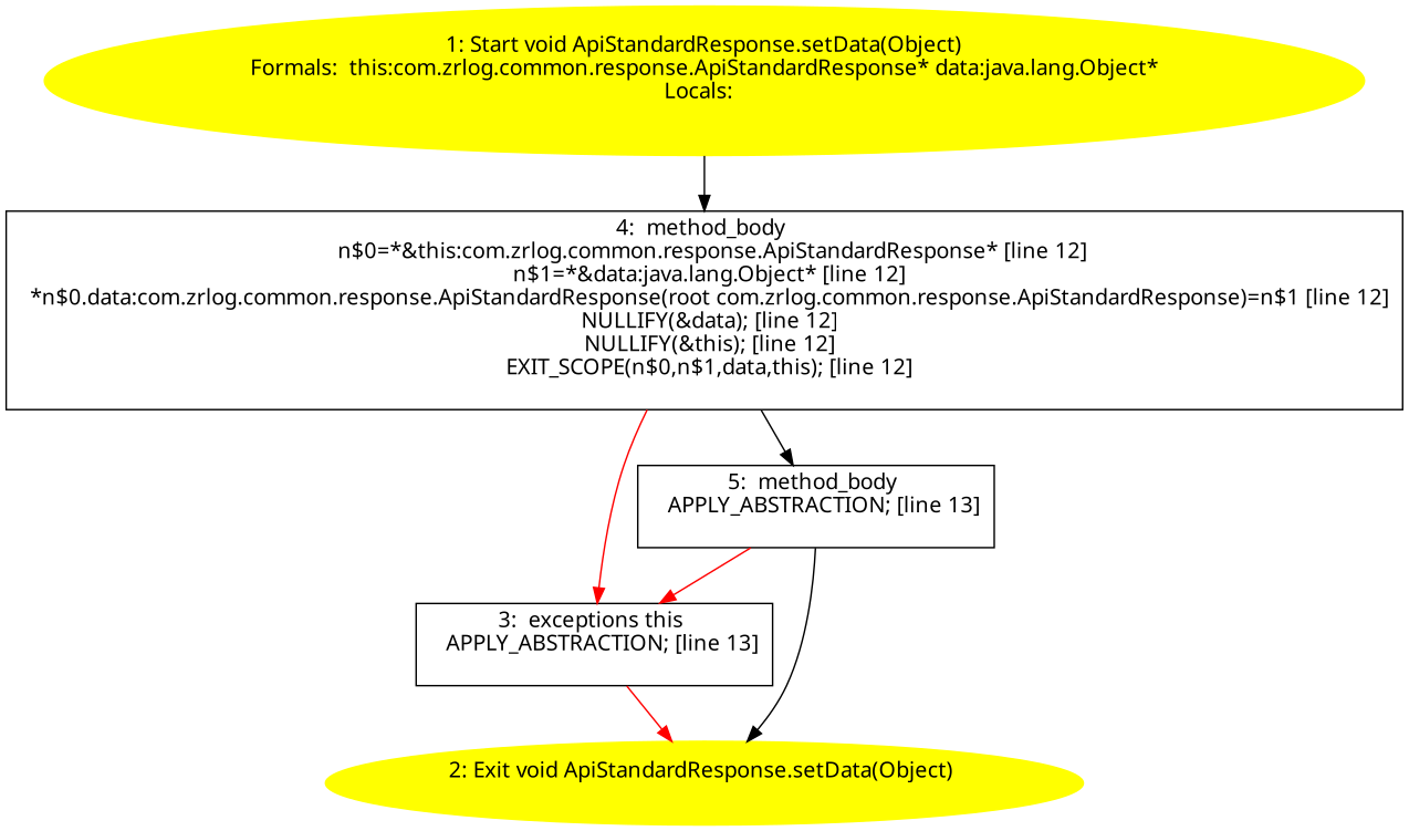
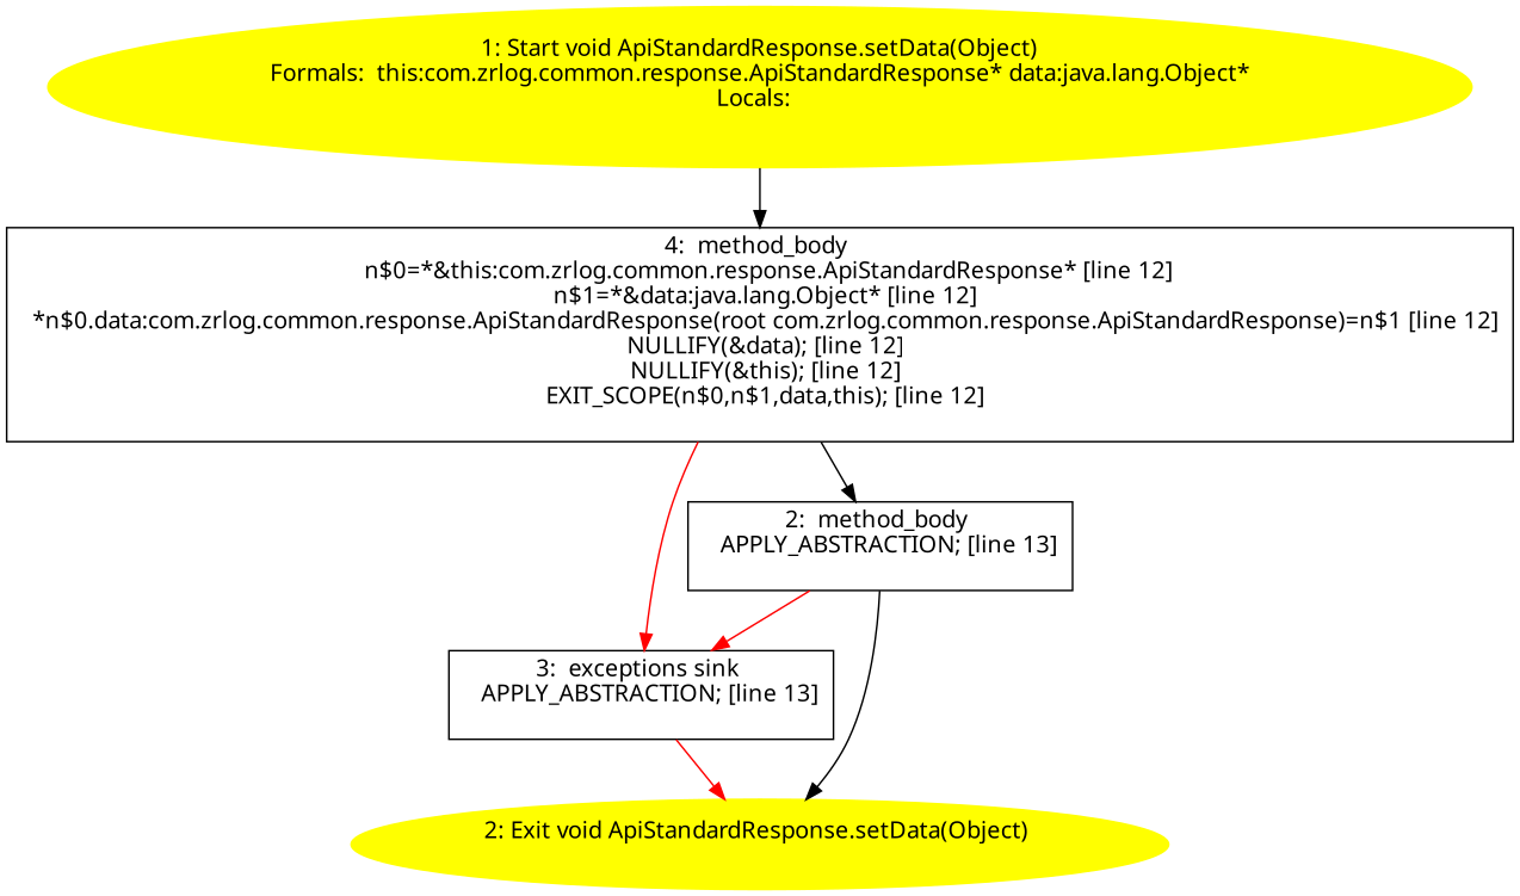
  digraph {
    fontname="Noto Sans"
    node [fontname="Noto Sans" shape=box]
    edge [fontname="Noto Sans"]
    n1 [color=yellow label="1: Start void ApiStandardResponse.setData(Object)\nFormals:  this:com.zrlog.common.response.ApiStandardResponse* data:java.lang.Object*\nLocals:  \n  " style=filled shape=""]
    n2 [label="4:  method_body \n   n$0=*&this:com.zrlog.common.response.ApiStandardResponse* [line 12]\n  n$1=*&data:java.lang.Object* [line 12]\n  *n$0.data:com.zrlog.common.response.ApiStandardResponse(root com.zrlog.common.response.ApiStandardResponse)=n$1 [line 12]\n  NULLIFY(&data); [line 12]\n  NULLIFY(&this); [line 12]\n  EXIT_SCOPE(n$0,n$1,data,this); [line 12]\n "]
-   n3 [label="3:  exceptions this \n   APPLY_ABSTRACTION; [line 13]\n "]
-   n4 [label="5:  method_body \n   APPLY_ABSTRACTION; [line 13]\n "]
+   n3 [label="3:  exceptions sink \n   APPLY_ABSTRACTION; [line 13]\n "]
+   n4 [label="2:  method_body \n   APPLY_ABSTRACTION; [line 13]\n "]
    n5 [color=yellow label="2: Exit void ApiStandardResponse.setData(Object) \n  " style=filled shape=""]
    n1 -> n2
    n2 -> n3 [color=red]
    n2 -> n4
    n3 -> n5 [color=red]
    n4 -> n3 [color=red]
    n4 -> n5
  }
